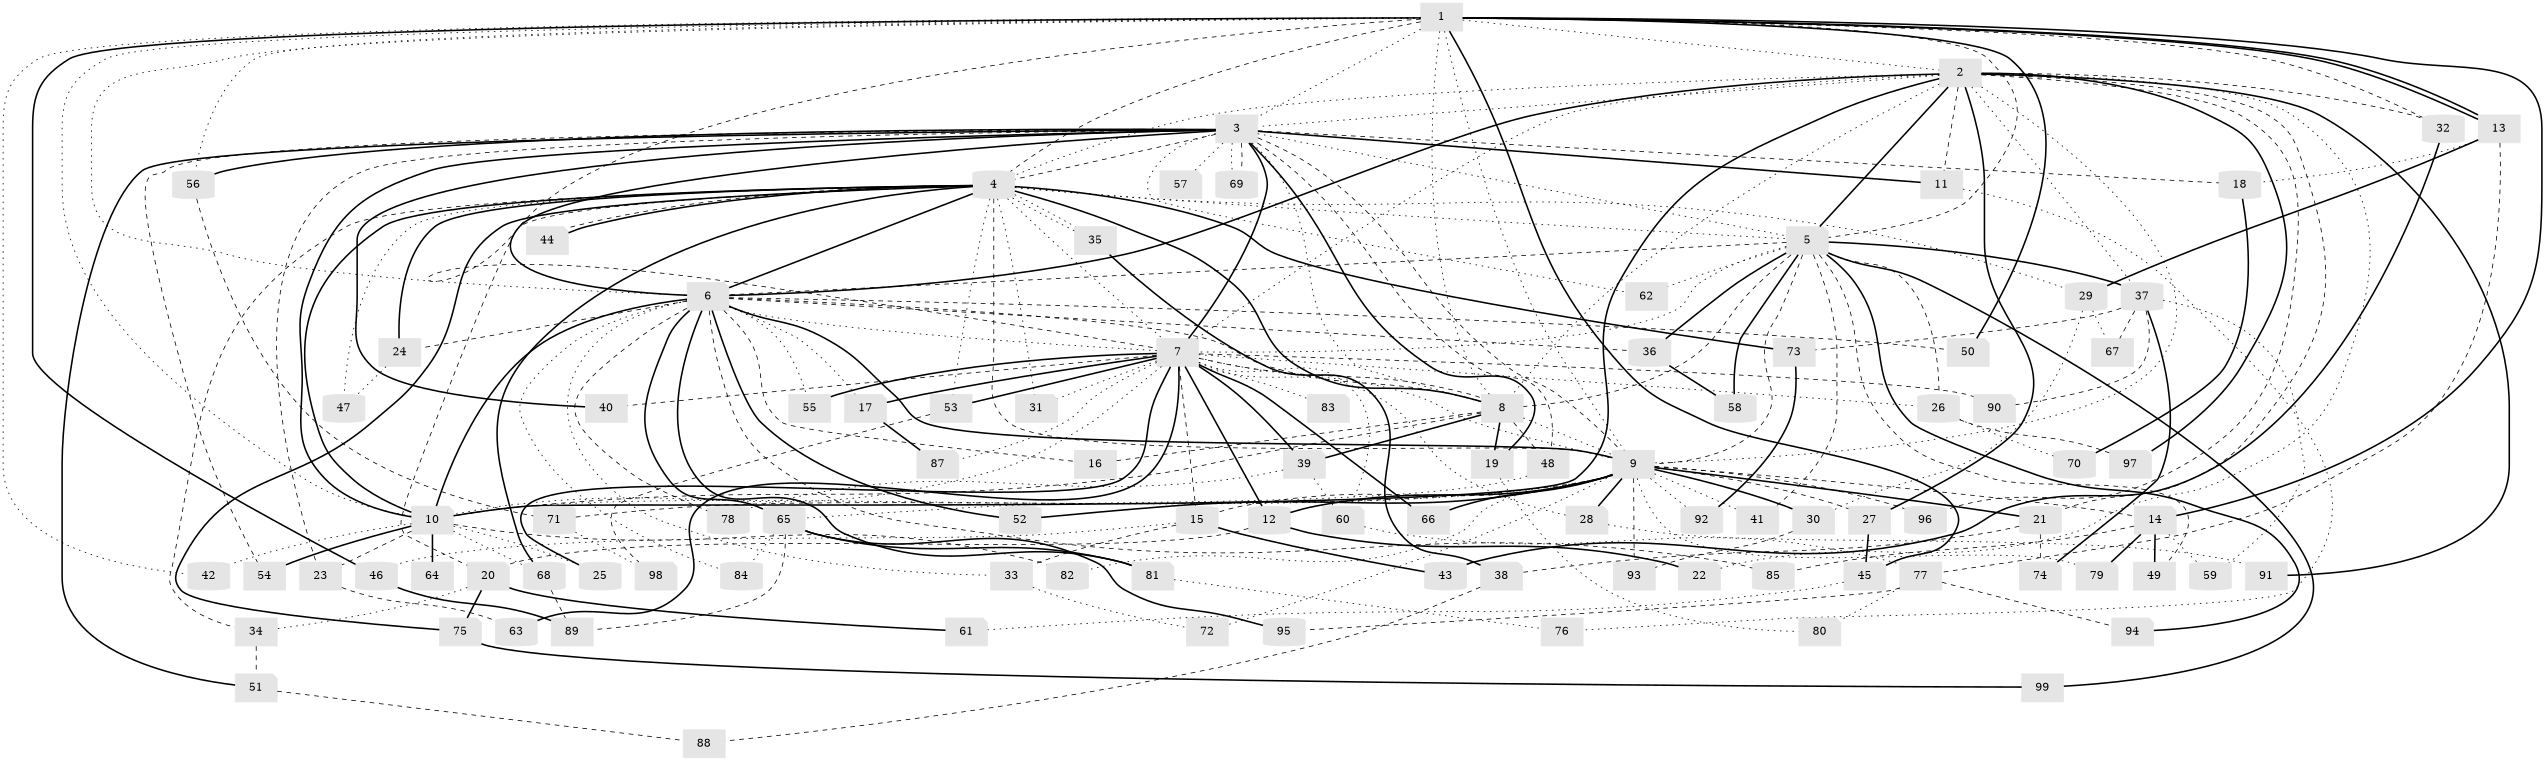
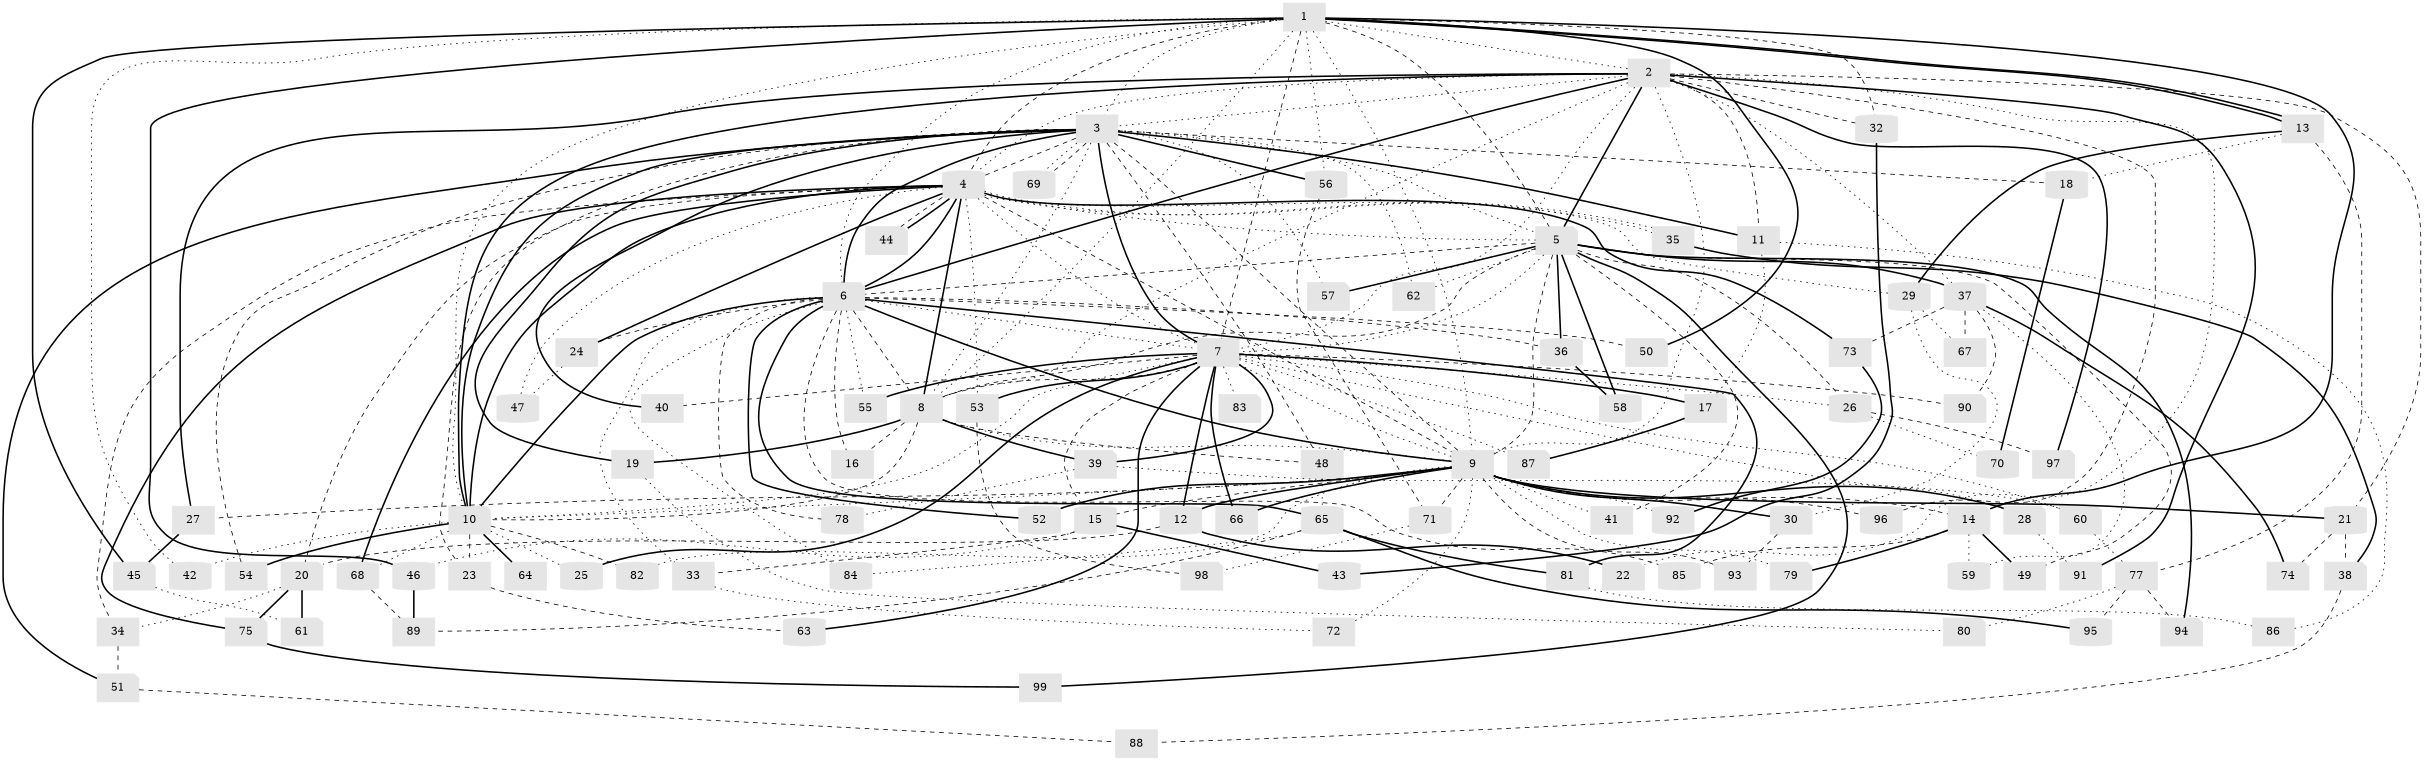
  graph {
    node [color=gray90 shape=box style=filled]
    edge [style=bold]
    1
    2
    3
    4 [shape=cylinder]
    5 [shape=note]
    6 [shape=note]
    7
    8
    9
    10 [shape=note]
    13
    14 [shape=note]
    32 [shape=cylinder]
    42 [shape=cylinder]
    45 [shape=note]
    46 [shape=cylinder]
    50 [shape=note]
    56 [shape=cylinder]
    11
    21 [shape=cylinder]
    22 [shape=note]
    27
    37 [shape=cylinder]
    91
    96 [shape=cylinder]
    97 [shape=note]
    18 [shape=cylinder]
    19
    23
    40
    48
    51 [shape=note]
    54
    57 [shape=note]
    62
    69 [shape=cylinder]
    20 [shape=note]
    24
    29 [shape=cylinder]
-   31 [shape=note]
    34
    35
    44 [shape=note]
    47 [shape=cylinder]
    53
    68 [shape=cylinder]
    73
    75 [shape=note]
    26 [shape=cylinder]
    36 [shape=cylinder]
    41
    49
    58 [shape=cylinder]
    94 [shape=note]
    99
    16
    33
    52 [shape=cylinder]
    55
    65 [shape=cylinder]
    78 [shape=cylinder]
    81 [shape=note]
    84 [shape=cylinder]
    85 [shape=cylinder]
    12 [shape=cylinder]
    15 [shape=cylinder]
    17 [shape=note]
    25 [shape=cylinder]
    28 [shape=note]
    39 [shape=note]
    60 [shape=note]
    63 [shape=cylinder]
    66
    83 [shape=note]
    87 [shape=note]
    90 [shape=note]
    30 [shape=note]
    71 [shape=cylinder]
    72
    79 [shape=note]
    82 [shape=cylinder]
    92 [shape=cylinder]
    93
    64
    77
    59 [shape=cylinder]
    43 [shape=cylinder]
    61 [shape=note]
    89
-   86 [label=76]
+   86
    38 [shape=note]
    74 [shape=note]
    67
    70 [shape=cylinder]
    80 [shape=note]
    88
    98 [shape=note]
    95 [shape=cylinder]
    1 -- 2 [style=dotted]
    1 -- 3 [style=dotted]
    1 -- 4 [style=dashed]
    1 -- 5 [style=dashed]
    1 -- 6 [style=dotted]
    1 -- 7 [style=dashed]
    1 -- 8 [style=dotted]
    1 -- 9 [style=dotted]
    1 -- 10 [style=dotted]
    1 -- 13
    1 -- 13
    1 -- 14
    1 -- 32 [style=dashed]
    1 -- 42 [style=dotted]
    1 -- 45
    1 -- 46
    1 -- 50
    1 -- 56 [style=dotted]
    2 -- 3 [style=dotted]
    2 -- 4 [style=dotted]
    2 -- 5
    2 -- 6
    2 -- 7 [style=dotted]
    2 -- 8 [style=dotted]
    2 -- 9 [style=dotted]
    2 -- 10
    2 -- 32 [style=dashed]
    2 -- 11 [style=dashed]
    2 -- 21 [style=dashed]
    2 -- 22 [style=dotted]
    2 -- 27
    2 -- 37 [style=dotted]
    2 -- 91
    2 -- 96 [style=dashed]
    2 -- 97
    3 -- 4 [style=dashed]
    3 -- 5 [style=dotted]
    3 -- 6
    3 -- 7
    3 -- 8 [style=dotted]
    3 -- 9 [style=dashed]
    3 -- 10
    3 -- 56
    3 -- 11
    3 -- 18 [style=dashed]
    3 -- 19
    3 -- 23 [style=dashed]
    3 -- 40
    3 -- 48 [style=dashed]
    3 -- 51
    3 -- 54 [style=dashed]
    3 -- 57 [style=dotted]
    3 -- 62 [style=dotted]
    3 -- 69 [style=dotted]
    3 -- 69 [style=dashed]
    4 -- 5 [style=dotted]
    4 -- 6
    4 -- 7 [style=dotted]
    4 -- 8
    4 -- 9 [style=dashed]
    4 -- 10
    4 -- 20 [style=dashed]
    4 -- 24
    4 -- 29 [style=dotted]
-   4 -- 31 [style=dotted]
    4 -- 34 [style=dashed]
    4 -- 35 [style=dotted]
    4 -- 35 [style=dotted]
    4 -- 44 [style=dashed]
    4 -- 44
    4 -- 47 [style=dotted]
    4 -- 53 [style=dotted]
    4 -- 68
    4 -- 73
    4 -- 75
    5 -- 6 [style=dashed]
    5 -- 7 [style=dotted]
    5 -- 8 [style=dashed]
    5 -- 9 [style=dashed]
    5 -- 37
+   5 -- 57
    5 -- 62 [style=dotted]
    5 -- 26 [style=dashed]
    5 -- 36
    5 -- 41 [style=dashed]
    5 -- 49 [style=dashed]
    5 -- 58
    5 -- 94
    5 -- 99
    6 -- 7 [style=dotted]
    6 -- 8 [style=dashed]
    6 -- 9
    6 -- 10
    6 -- 50 [style=dashed]
    6 -- 24 [style=dashed]
    6 -- 36 [style=dashed]
    6 -- 16 [style=dashed]
    6 -- 33 [style=dotted]
    6 -- 52
    6 -- 55 [style=dotted]
    6 -- 65
    6 -- 78 [style=dashed]
    6 -- 81
    6 -- 84 [style=dotted]
    6 -- 85 [style=dashed]
    7 -- 8 [style=dashed]
    7 -- 9 [style=dotted]
    7 -- 10 [style=dotted]
    7 -- 40 [style=dashed]
-   7 -- 31 [style=dotted]
    7 -- 53
    7 -- 26 [style=dotted]
    7 -- 55
    7 -- 12
    7 -- 15 [style=dashed]
    7 -- 17
    7 -- 25
    7 -- 28 [style=dotted]
    7 -- 39
    7 -- 60 [style=dotted]
    7 -- 63
    7 -- 66
    7 -- 83 [style=dotted]
    7 -- 87 [style=dotted]
    7 -- 90 [style=dashed]
    8 -- 9 [style=dotted]
    8 -- 10 [style=dashed]
    8 -- 19
    8 -- 48 [style=dashed]
    8 -- 16 [style=dashed]
    8 -- 39
    9 -- 10 [style=dotted]
    9 -- 14 [style=dashed]
    9 -- 21
    9 -- 27 [style=dashed]
    9 -- 96 [style=dashed]
    9 -- 41 [style=dotted]
    9 -- 52
    9 -- 12
    9 -- 15 [style=dashed]
    9 -- 28
    9 -- 66
    9 -- 30
    9 -- 71 [style=dashed]
    9 -- 72 [style=dotted]
    9 -- 79 [style=dotted]
    9 -- 82 [style=dotted]
    9 -- 92 [style=dotted]
    9 -- 93 [style=dashed]
    10 -- 42 [style=dotted]
    10 -- 23 [style=dashed]
    10 -- 54
    10 -- 68 [style=dotted]
    10 -- 25 [style=dotted]
    10 -- 82 [style=dashed]
    10 -- 64
    13 -- 18 [style=dotted]
    13 -- 29
    13 -- 77 [style=dashed]
    14 -- 49
    14 -- 85 [style=dashed]
    14 -- 79
    14 -- 59 [style=dotted]
    32 -- 43
    45 -- 61 [style=dotted]
    46 -- 89
    56 -- 71 [style=dashed]
-   6 -- 17 [style=dotted]
+   11 -- 17 [style=dotted]
    11 -- 86 [style=dotted]
    21 -- 38 [style=dashed]
    21 -- 74 [style=dashed]
    27 -- 45
    37 -- 73 [style=dashed]
    37 -- 90 [style=dashed]
    37 -- 59 [style=dotted]
    37 -- 74
    37 -- 67 [style=dashed]
    18 -- 70
    19 -- 80 [style=dotted]
    23 -- 63 [style=dashed]
    48 -- 65 [style=dotted]
    51 -- 88 [style=dashed]
    20 -- 34 [style=dotted]
    20 -- 75
    20 -- 61
    24 -- 47 [style=dotted]
    29 -- 30 [style=dotted]
    29 -- 67 [style=dotted]
    34 -- 51 [style=dashed]
    35 -- 38
    53 -- 98 [style=dashed]
    68 -- 89 [style=dashed]
    73 -- 92
    75 -- 99
    26 -- 97 [style=dashed]
    26 -- 70 [style=dotted]
    36 -- 58
    33 -- 72 [style=dotted]
    65 -- 81
    65 -- 84 [style=dotted]
    65 -- 89 [style=dashed]
    65 -- 95
    81 -- 86 [style=dotted]
    12 -- 22
    12 -- 20 [style=dashed]
    15 -- 46 [style=dotted]
    15 -- 33 [style=dashed]
    15 -- 43
    17 -- 87
    28 -- 91 [style=dotted]
    39 -- 78 [style=dotted]
    39 -- 60 [style=dotted]
    60 -- 77 [style=dotted]
    30 -- 93 [style=dashed]
    71 -- 98 [style=dotted]
    77 -- 94 [style=dashed]
    77 -- 80 [style=dotted]
    77 -- 95 [style=dashed]
    38 -- 88 [style=dashed]
  }
